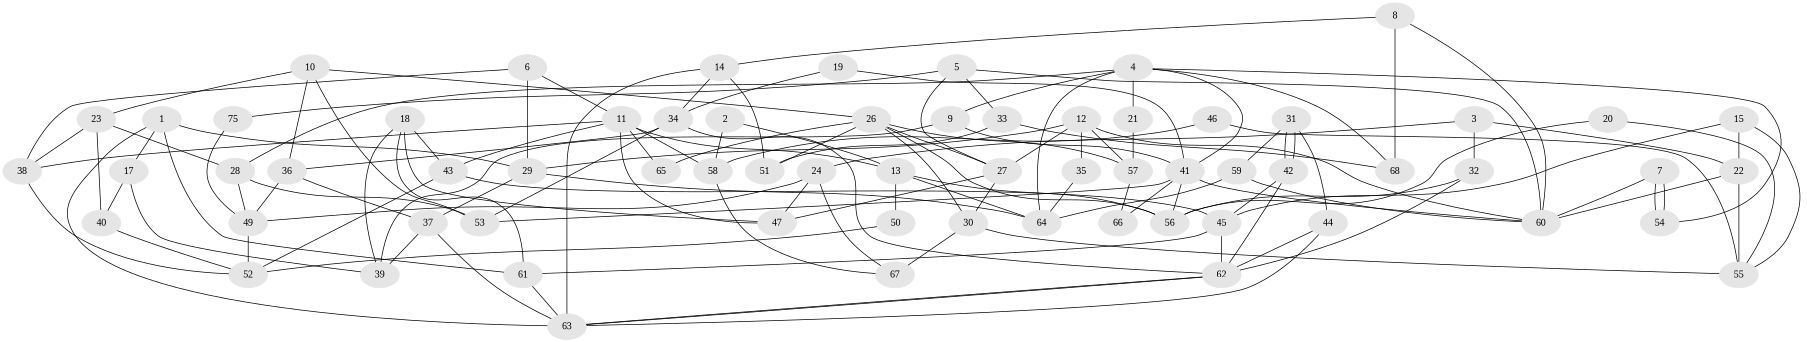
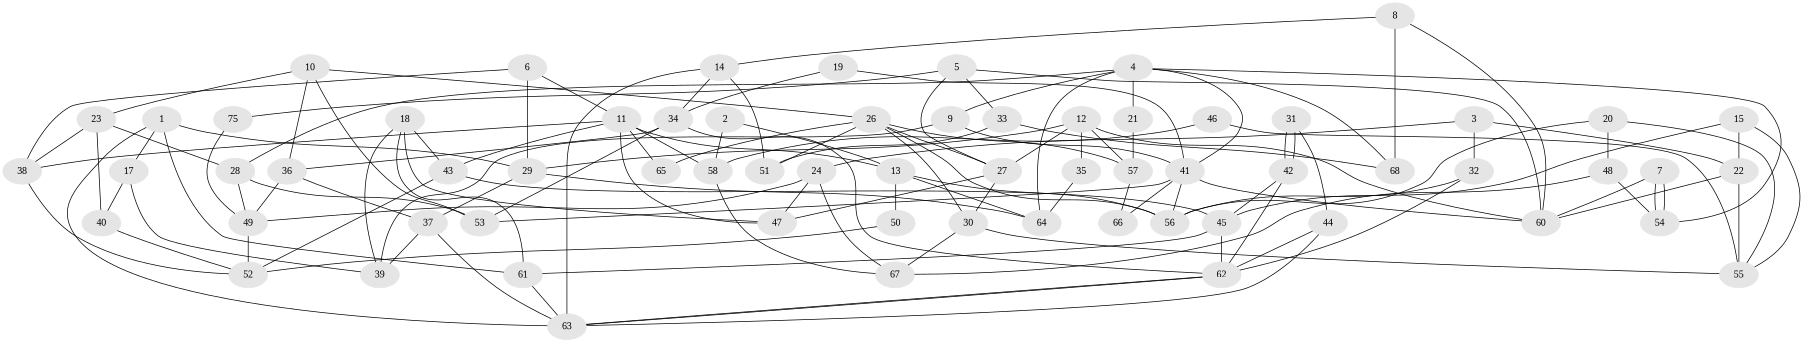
  graph {
    fontname="Liberation Serif"
    node [color=gray90 fontname="Liberation Serif" style=filled]
    edge [fontname="Liberation Serif"]
    1
    17
    29
    61
    63
    39
    40
    64
    37
    2
    13
    58
    50
    56
    67
    3
    22
    24
    32
    60
    55
    47
    49
    62
    4
    9
    21
    28
    41
    54
    68
    57
    53
    66
    n35 [label=75]
    5
    27
    33
    30
    51
    6
    11
    38
    43
    65
    52
    7
    8
    14
    34
    10
    23
    26
    36
    45
    12
    35
    15
    18
    19
    20
+   48
    31
    42
    44
-   59
    46
    1 -- 17
    1 -- 29
    1 -- 61
    1 -- 63
    17 -- 39
    17 -- 40
    29 -- 64
    29 -- 37
    61 -- 63
    40 -- 52
    37 -- 63
    37 -- 39
    2 -- 13
    2 -- 58
    13 -- 64
    13 -- 50
    13 -- 56
    58 -- 67
    50 -- 52
    3 -- 22
    3 -- 24
    3 -- 32
    22 -- 60
    22 -- 55
    24 -- 67
    24 -- 47
    24 -- 49
    32 -- 56
    32 -- 62
    49 -- 52
    62 -- 63
    62 -- 63
    4 -- 64
    4 -- 9
    4 -- 21
    4 -- 28
    4 -- 41
    4 -- 54
    4 -- 68
    9 -- 39
    9 -- 41
    21 -- 57
    28 -- 49
    28 -- 53
    41 -- 56
    41 -- 60
    41 -- 53
    41 -- 66
    57 -- 66
    n35 -- 49
    5 -- 60
    5 -- n35
    5 -- 27
    5 -- 33
    27 -- 47
    27 -- 30
    33 -- 68
    33 -- 51
    30 -- 67
    30 -- 55
    6 -- 29
    6 -- 11
    6 -- 38
    11 -- 13
    11 -- 58
    11 -- 47
    11 -- 38
    11 -- 43
    11 -- 65
    38 -- 52
    43 -- 52
    43 -- 45
    7 -- 60
    7 -- 54
    7 -- 54
    8 -- 60
    8 -- 68
    8 -- 14
    14 -- 63
    14 -- 51
    14 -- 34
    34 -- 62
    34 -- 53
    34 -- 36
    10 -- 53
    10 -- 23
    10 -- 26
    10 -- 36
    23 -- 40
    23 -- 28
    23 -- 38
    26 -- 56
    26 -- 57
    26 -- 27
    26 -- 30
    26 -- 51
    26 -- 65
    36 -- 37
    36 -- 49
    45 -- 61
    45 -- 62
    12 -- 29
    12 -- 60
    12 -- 57
    12 -- 27
    12 -- 35
    35 -- 64
    15 -- 22
    15 -- 55
    15 -- 45
    18 -- 61
    18 -- 39
    18 -- 47
    18 -- 43
    19 -- 41
    19 -- 34
    20 -- 56
    20 -- 55
+   20 -- 48
+   48 -- 67
+   48 -- 54
    31 -- 42
    31 -- 42
    31 -- 44
-   31 -- 59
    42 -- 62
    42 -- 45
    44 -- 63
    44 -- 62
-   59 -- 64
-   59 -- 60
    46 -- 58
    46 -- 55
  }
